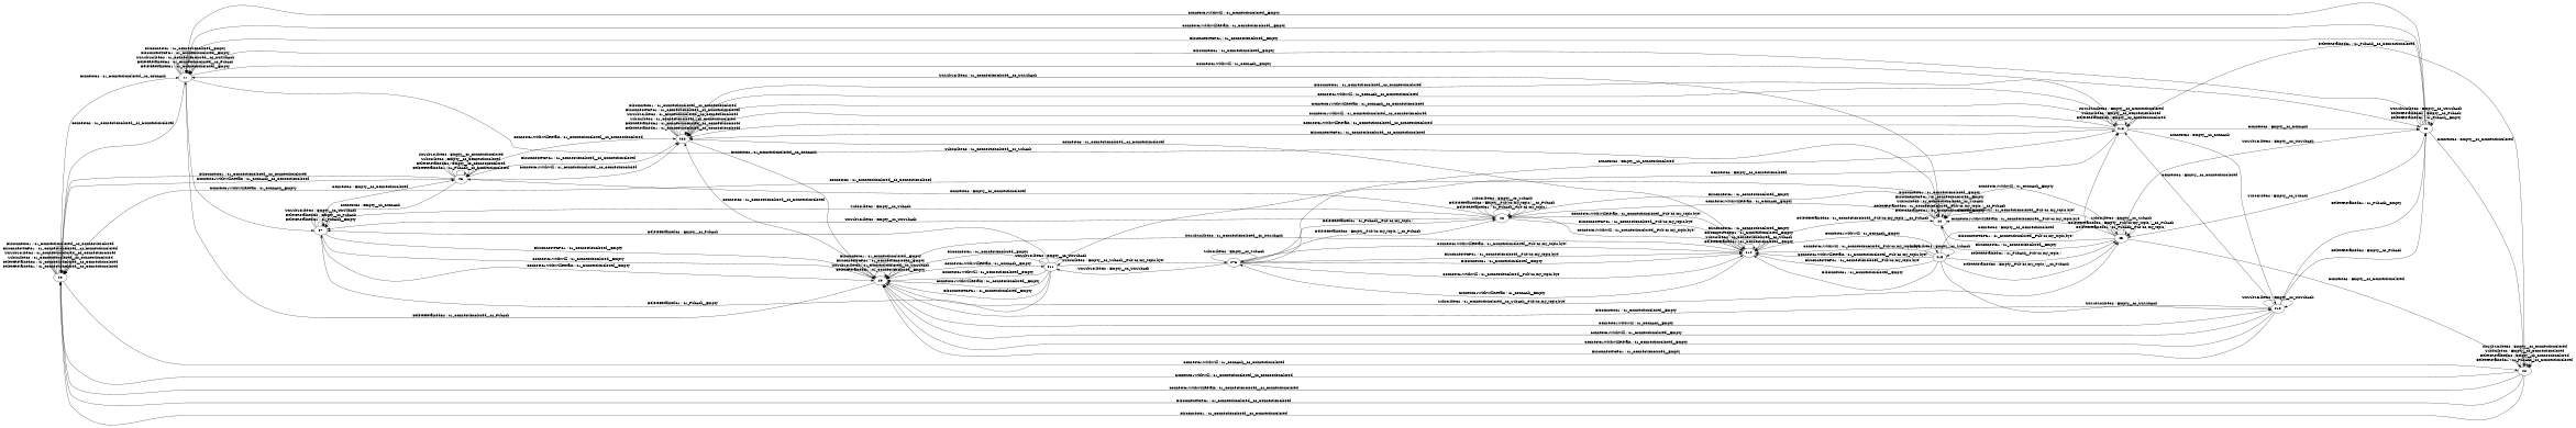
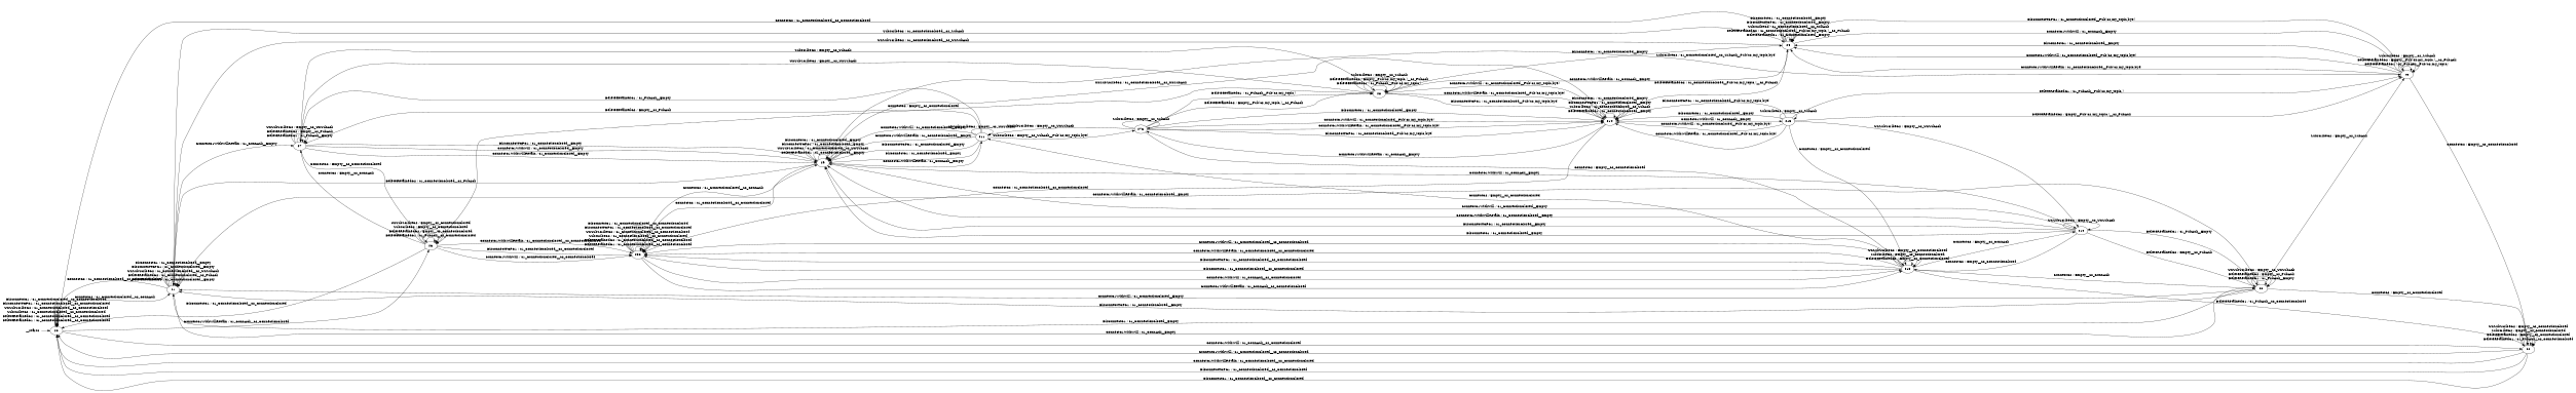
  digraph {
    rankdir=LR
    n1 [label=s0]
    n2 [label=s1]
    n3 [label=s2]
    n4 [label=s6]
    n5 [label=s3]
    n6 [label=s4]
    n7 [label=s7]
    n8 [label=s32]
    n9 [label=s5]
    n10 [label=s8]
    n11 [label=s9]
    n12 [label=s13]
    n13 [label=s14]
    n14 [label=s10]
    n15 [label=s11]
    n16 [label=s15]
    n17 [label=s76]
+   __start0 [shape=none]
    n1 -> n1 [label="DeleteRetainedC1 / c1_ConnectionClosed__c2_ConnectionClosed"]
    n1 -> n1 [label="DeleteRetainedC2 / c1_ConnectionClosed__c2_ConnectionClosed"]
    n1 -> n1 [label="SubscribeC2 / c1_ConnectionClosed__c2_ConnectionClosed"]
    n1 -> n1 [label="UnSubScribeC2 / c1_ConnectionClosed__c2_ConnectionClosed"]
    n1 -> n1 [label="DisconnectTCPC1 / c1_ConnectionClosed__c2_ConnectionClosed"]
    n1 -> n1 [label="DisconnectC1 / c1_ConnectionClosed__c2_ConnectionClosed"]
    n1 -> n2 [label="ConnectC2 / c1_ConnectionClosed__c2_ConnAck"]
    n1 -> n3 [label="ConnectC1WithWill / c1_ConnAck__c2_ConnectionClosed"]
    n1 -> n4 [label="ConnectC1WithWillRetain / c1_ConnAck__c2_ConnectionClosed"]
    n2 -> n1 [label="ConnectC2 / c1_ConnectionClosed__c2_ConnectionClosed"]
    n2 -> n2 [label="DeleteRetainedC1 / c1_ConnectionClosed__Empty"]
    n2 -> n2 [label="DeleteRetainedC2 / c1_ConnectionClosed__c2_PubAck"]
    n2 -> n2 [label="UnSubScribeC2 / c1_ConnectionClosed__c2_UnSubAck"]
    n2 -> n2 [label="DisconnectTCPC1 / c1_ConnectionClosed__Empty"]
    n2 -> n2 [label="DisconnectC1 / c1_ConnectionClosed__Empty"]
    n2 -> n5 [label="ConnectC1WithWill / c1_ConnAck__Empty"]
    n2 -> n6 [label="SubscribeC2 / c1_ConnectionClosed__c2_SubAck"]
    n2 -> n7 [label="ConnectC1WithWillRetain / c1_ConnAck__Empty"]
    n3 -> n1 [label="ConnectC1WithWill / c1_ConnectionClosed__c2_ConnectionClosed"]
    n3 -> n1 [label="ConnectC1WithWillRetain / c1_ConnectionClosed__c2_ConnectionClosed"]
    n3 -> n1 [label="DisconnectTCPC1 / c1_ConnectionClosed__c2_ConnectionClosed"]
    n3 -> n1 [label="DisconnectC1 / c1_ConnectionClosed__c2_ConnectionClosed"]
    n3 -> n3 [label="DeleteRetainedC1 / c1_PubAck__c2_ConnectionClosed"]
    n3 -> n3 [label="DeleteRetainedC2 / Empty__c2_ConnectionClosed"]
    n3 -> n3 [label="SubscribeC2 / Empty__c2_ConnectionClosed"]
    n3 -> n3 [label="UnSubScribeC2 / Empty__c2_ConnectionClosed"]
    n4 -> n1 [label="DisconnectC1 / c1_ConnectionClosed__c2_ConnectionClosed"]
    n4 -> n4 [label="DeleteRetainedC1 / c1_PubAck__c2_ConnectionClosed"]
    n4 -> n4 [label="DeleteRetainedC2 / Empty__c2_ConnectionClosed"]
    n4 -> n4 [label="SubscribeC2 / Empty__c2_ConnectionClosed"]
    n4 -> n4 [label="UnSubScribeC2 / Empty__c2_ConnectionClosed"]
    n4 -> n7 [label="ConnectC2 / Empty__c2_ConnAck"]
    n4 -> n8 [label="ConnectC1WithWill / c1_ConnectionClosed__c2_ConnectionClosed"]
    n4 -> n8 [label="ConnectC1WithWillRetain / c1_ConnectionClosed__c2_ConnectionClosed"]
    n4 -> n8 [label="DisconnectTCPC1 / c1_ConnectionClosed__c2_ConnectionClosed"]
    n5 -> n2 [label="ConnectC1WithWill / c1_ConnectionClosed__Empty"]
    n5 -> n2 [label="ConnectC1WithWillRetain / c1_ConnectionClosed__Empty"]
    n5 -> n2 [label="DisconnectTCPC1 / c1_ConnectionClosed__Empty"]
    n5 -> n2 [label="DisconnectC1 / c1_ConnectionClosed__Empty"]
    n5 -> n3 [label="ConnectC2 / Empty__c2_ConnectionClosed"]
    n5 -> n5 [label="DeleteRetainedC1 / c1_PubAck__Empty"]
    n5 -> n5 [label="DeleteRetainedC2 / Empty__c2_PubAck"]
    n5 -> n5 [label="UnSubScribeC2 / Empty__c2_UnSubAck"]
    n5 -> n9 [label="SubscribeC2 / Empty__c2_SubAck"]
    n6 -> n1 [label="ConnectC2 / c1_ConnectionClosed__c2_ConnectionClosed"]
    n6 -> n2 [label="UnSubScribeC2 / c1_ConnectionClosed__c2_UnSubAck"]
    n6 -> n6 [label="DeleteRetainedC1 / c1_ConnectionClosed__Empty"]
    n6 -> n6 [label="DeleteRetainedC2 / c1_ConnectionClosed__Pub(c2,my_topic,)__c2_PubAck"]
    n6 -> n6 [label="SubscribeC2 / c1_ConnectionClosed__c2_SubAck"]
    n6 -> n6 [label="DisconnectTCPC1 / c1_ConnectionClosed__Empty"]
    n6 -> n6 [label="DisconnectC1 / c1_ConnectionClosed__Empty"]
    n6 -> n9 [label="ConnectC1WithWill / c1_ConnAck__Empty"]
    n6 -> n10 [label="ConnectC1WithWillRetain / c1_ConnAck__Empty"]
    n7 -> n4 [label="ConnectC2 / Empty__c2_ConnectionClosed"]
    n7 -> n7 [label="DeleteRetainedC1 / c1_PubAck__Empty"]
    n7 -> n7 [label="DeleteRetainedC2 / Empty__c2_PubAck"]
    n7 -> n7 [label="UnSubScribeC2 / Empty__c2_UnSubAck"]
    n7 -> n10 [label="SubscribeC2 / Empty__c2_SubAck"]
    n7 -> n11 [label="ConnectC1WithWill / c1_ConnectionClosed__Empty"]
    n7 -> n11 [label="ConnectC1WithWillRetain / c1_ConnectionClosed__Empty"]
    n7 -> n11 [label="DisconnectTCPC1 / c1_ConnectionClosed__Empty"]
    n8 -> n8 [label="DeleteRetainedC1 / c1_ConnectionClosed__c2_ConnectionClosed"]
    n8 -> n8 [label="DeleteRetainedC2 / c1_ConnectionClosed__c2_ConnectionClosed"]
    n8 -> n8 [label="SubscribeC2 / c1_ConnectionClosed__c2_ConnectionClosed"]
    n8 -> n8 [label="UnSubScribeC2 / c1_ConnectionClosed__c2_ConnectionClosed"]
    n8 -> n8 [label="DisconnectTCPC1 / c1_ConnectionClosed__c2_ConnectionClosed"]
    n8 -> n8 [label="DisconnectC1 / c1_ConnectionClosed__c2_ConnectionClosed"]
    n8 -> n11 [label="ConnectC2 / c1_ConnectionClosed__c2_ConnAck"]
    n8 -> n12 [label="ConnectC1WithWill / c1_ConnAck__c2_ConnectionClosed"]
    n8 -> n12 [label="ConnectC1WithWillRetain / c1_ConnAck__c2_ConnectionClosed"]
    n9 -> n3 [label="ConnectC2 / Empty__c2_ConnectionClosed"]
-   n9 -> n5 [label="UnSubScribeC2 / Empty__c2_UnSubAck"]
    n9 -> n6 [label="ConnectC1WithWill / c1_ConnectionClosed__Pub(c2,my_topic,bye)"]
    n9 -> n6 [label="ConnectC1WithWillRetain / c1_ConnectionClosed__Pub(c2,my_topic,bye)"]
    n9 -> n6 [label="DisconnectTCPC1 / c1_ConnectionClosed__Pub(c2,my_topic,bye)"]
    n9 -> n6 [label="DisconnectC1 / c1_ConnectionClosed__Empty"]
    n9 -> n9 [label="DeleteRetainedC1 / c1_PubAck__Pub(c2,my_topic,)"]
    n9 -> n9 [label="DeleteRetainedC2 / Empty__Pub(c2,my_topic,)__c2_PubAck"]
    n9 -> n9 [label="SubscribeC2 / Empty__c2_SubAck"]
    n10 -> n4 [label="ConnectC2 / Empty__c2_ConnectionClosed"]
    n10 -> n6 [label="DisconnectC1 / c1_ConnectionClosed__Empty"]
    n10 -> n7 [label="UnSubScribeC2 / Empty__c2_UnSubAck"]
    n10 -> n10 [label="DeleteRetainedC1 / c1_PubAck__Pub(c2,my_topic,)"]
    n10 -> n10 [label="DeleteRetainedC2 / Empty__Pub(c2,my_topic,)__c2_PubAck"]
    n10 -> n10 [label="SubscribeC2 / Empty__c2_SubAck"]
    n10 -> n13 [label="ConnectC1WithWill / c1_ConnectionClosed__Pub(c2,my_topic,bye)"]
    n10 -> n13 [label="ConnectC1WithWillRetain / c1_ConnectionClosed__Pub(c2,my_topic,bye)"]
    n10 -> n13 [label="DisconnectTCPC1 / c1_ConnectionClosed__Pub(c2,my_topic,bye)"]
    n11 -> n2 [label="DeleteRetainedC2 / c1_ConnectionClosed__c2_PubAck"]
    n11 -> n8 [label="ConnectC2 / c1_ConnectionClosed__c2_ConnectionClosed"]
    n11 -> n9 [label="SubscribeC2 / c1_ConnectionClosed__c2_SubAck__Pub(c2,my_topic,bye)"]
    n11 -> n11 [label="DeleteRetainedC1 / c1_ConnectionClosed__Empty"]
    n11 -> n11 [label="UnSubScribeC2 / c1_ConnectionClosed__c2_UnSubAck"]
    n11 -> n11 [label="DisconnectTCPC1 / c1_ConnectionClosed__Empty"]
    n11 -> n11 [label="DisconnectC1 / c1_ConnectionClosed__Empty"]
    n11 -> n14 [label="ConnectC1WithWill / c1_ConnAck__Empty"]
    n11 -> n15 [label="ConnectC1WithWillRetain / c1_ConnAck__Empty"]
    n12 -> n3 [label="DeleteRetainedC1 / c1_PubAck__c2_ConnectionClosed"]
    n12 -> n5 [label="ConnectC2 / Empty__c2_ConnAck"]
    n12 -> n8 [label="ConnectC1WithWill / c1_ConnectionClosed__c2_ConnectionClosed"]
    n12 -> n8 [label="ConnectC1WithWillRetain / c1_ConnectionClosed__c2_ConnectionClosed"]
    n12 -> n8 [label="DisconnectTCPC1 / c1_ConnectionClosed__c2_ConnectionClosed"]
    n12 -> n8 [label="DisconnectC1 / c1_ConnectionClosed__c2_ConnectionClosed"]
    n12 -> n12 [label="DeleteRetainedC2 / Empty__c2_ConnectionClosed"]
    n12 -> n12 [label="SubscribeC2 / Empty__c2_ConnectionClosed"]
    n12 -> n12 [label="UnSubScribeC2 / Empty__c2_ConnectionClosed"]
    n12 -> n14 [label="ConnectC2 / Empty__c2_ConnAck"]
    n13 -> n6 [label="DeleteRetainedC2 / c1_ConnectionClosed__Pub(c2,my_topic,)__c2_PubAck"]
    n13 -> n8 [label="ConnectC2 / c1_ConnectionClosed__c2_ConnectionClosed"]
    n13 -> n11 [label="UnSubScribeC2 / c1_ConnectionClosed__c2_UnSubAck"]
    n13 -> n13 [label="DeleteRetainedC1 / c1_ConnectionClosed__Empty"]
    n13 -> n13 [label="SubscribeC2 / c1_ConnectionClosed__c2_SubAck"]
    n13 -> n13 [label="DisconnectTCPC1 / c1_ConnectionClosed__Empty"]
    n13 -> n13 [label="DisconnectC1 / c1_ConnectionClosed__Empty"]
    n13 -> n16 [label="ConnectC1WithWill / c1_ConnAck__Empty"]
    n13 -> n17 [label="ConnectC1WithWillRetain / c1_ConnAck__Empty"]
    n14 -> n5 [label="DeleteRetainedC1 / c1_PubAck__Empty"]
    n14 -> n5 [label="DeleteRetainedC2 / Empty__c2_PubAck"]
    n14 -> n11 [label="ConnectC1WithWill / c1_ConnectionClosed__Empty"]
    n14 -> n11 [label="ConnectC1WithWillRetain / c1_ConnectionClosed__Empty"]
    n14 -> n11 [label="DisconnectTCPC1 / c1_ConnectionClosed__Empty"]
    n14 -> n11 [label="DisconnectC1 / c1_ConnectionClosed__Empty"]
    n14 -> n12 [label="ConnectC2 / Empty__c2_ConnectionClosed"]
    n14 -> n14 [label="UnSubScribeC2 / Empty__c2_UnSubAck"]
    n15 -> n7 [label="DeleteRetainedC1 / c1_PubAck__Empty"]
    n15 -> n7 [label="DeleteRetainedC2 / Empty__c2_PubAck"]
    n15 -> n11 [label="ConnectC1WithWill / c1_ConnectionClosed__Empty"]
    n15 -> n11 [label="ConnectC1WithWillRetain / c1_ConnectionClosed__Empty"]
    n15 -> n11 [label="DisconnectTCPC1 / c1_ConnectionClosed__Empty"]
    n15 -> n11 [label="DisconnectC1 / c1_ConnectionClosed__Empty"]
-   n15 -> n12 [label="ConnectC2 / Empty__c2_ConnectionClosed"]
+   n12 -> n15 [label="ConnectC2 / Empty__c2_ConnectionClosed"]
    n15 -> n15 [label="UnSubScribeC2 / Empty__c2_UnSubAck"]
    n15 -> n17 [label="SubscribeC2 / Empty__c2_SubAck__Pub(c2,my_topic,bye)"]
    n16 -> n9 [label="DeleteRetainedC1 / c1_PubAck__Pub(c2,my_topic,)"]
    n16 -> n9 [label="DeleteRetainedC2 / Empty__Pub(c2,my_topic,)__c2_PubAck"]
    n16 -> n12 [label="ConnectC2 / Empty__c2_ConnectionClosed"]
    n16 -> n13 [label="ConnectC1WithWill / c1_ConnectionClosed__Pub(c2,my_topic,bye)"]
    n16 -> n13 [label="ConnectC1WithWillRetain / c1_ConnectionClosed__Pub(c2,my_topic,bye)"]
    n16 -> n13 [label="DisconnectTCPC1 / c1_ConnectionClosed__Pub(c2,my_topic,bye)"]
    n16 -> n13 [label="DisconnectC1 / c1_ConnectionClosed__Empty"]
    n16 -> n14 [label="UnSubScribeC2 / Empty__c2_UnSubAck"]
    n16 -> n16 [label="SubscribeC2 / Empty__c2_SubAck"]
    n17 -> n10 [label="DeleteRetainedC1 / c1_PubAck__Pub(c2,my_topic,)"]
    n17 -> n10 [label="DeleteRetainedC2 / Empty__Pub(c2,my_topic,)__c2_PubAck"]
    n17 -> n12 [label="ConnectC2 / Empty__c2_ConnectionClosed"]
    n17 -> n13 [label="ConnectC1WithWill / c1_ConnectionClosed__Pub(c2,my_topic,bye)"]
    n17 -> n13 [label="ConnectC1WithWillRetain / c1_ConnectionClosed__Pub(c2,my_topic,bye)"]
    n17 -> n13 [label="DisconnectTCPC1 / c1_ConnectionClosed__Pub(c2,my_topic,bye)"]
    n17 -> n13 [label="DisconnectC1 / c1_ConnectionClosed__Empty"]
    n17 -> n15 [label="UnSubScribeC2 / Empty__c2_UnSubAck"]
    n17 -> n17 [label="SubscribeC2 / Empty__c2_SubAck"]
+   __start0 -> n1
  }
